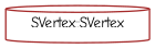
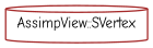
  digraph {
    rankdir=LR
    fontname="Comic Neue"
-   n1 [color=brown fillcolor=white fontname="Comic Neue" fontsize=10 height=0.2 label="SVertex::SVertex" shape=cylinder style=filled width=0.4]
+   n1 [color=brown fillcolor=white fontname="Comic Neue" fontsize=10 height=0.2 label="AssimpView::SVertex" shape=cylinder style=filled width=0.4]
  }
